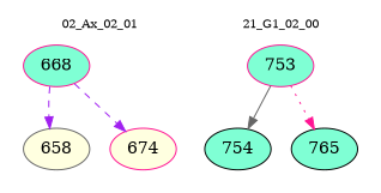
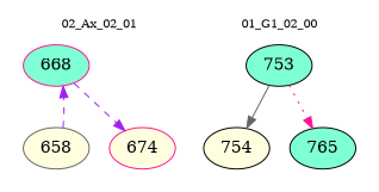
  digraph {
    node [color=deeppink fillcolor=aquamarine style=filled]
    edge [color=purple style=dashed]
    n1 [label=668]
    n2 [color=gray40 fillcolor=lightyellow label=658]
    n3 [fillcolor=lightyellow label=674]
-   n4 [label=753]
-   n5 [color=black label=754]
+   n4 [color=black label=753]
+   n5 [color=black fillcolor=lightyellow label=754]
    n6 [color=black label=765]
    subgraph cluster_1 {
      color=white
      fontsize=10
      label="02_Ax_02_01"
      n1
      n2
      n3
    }
    subgraph cluster_2 {
      color=white
      fontsize=10
-     label="21_G1_02_00"
+     label="01_G1_02_00"
      n4
      n5
      n6
    }
-   n1 -> n2
+   n2 -> n1
    n1 -> n3
    n4 -> n5 [color=gray40 style=solid]
    n4 -> n6 [color=deeppink style=dotted]
  }
